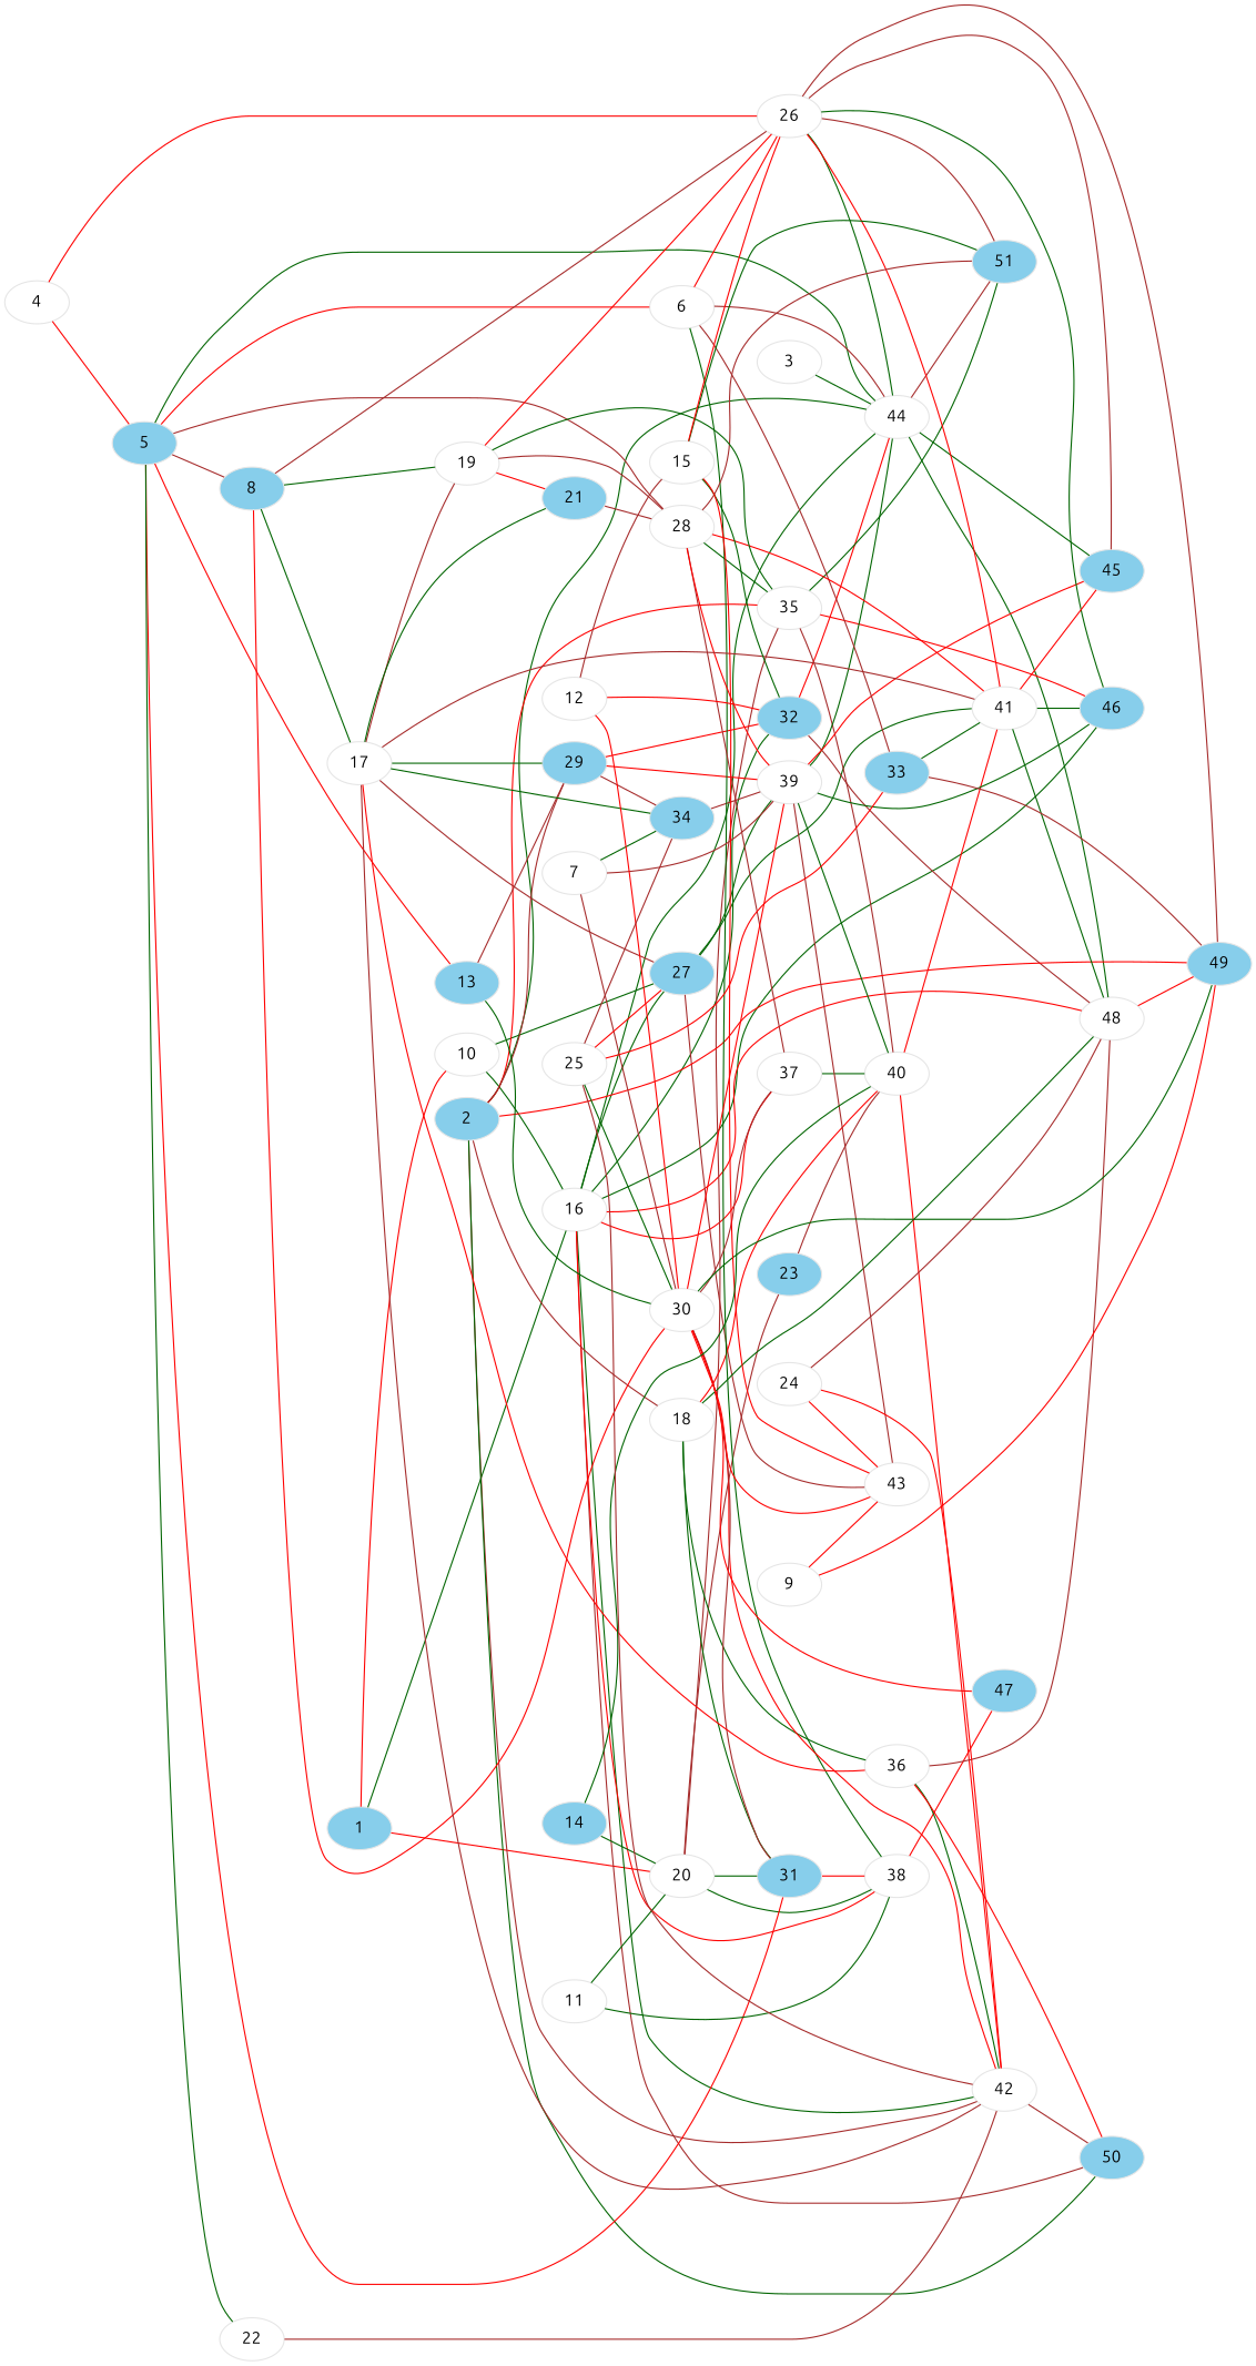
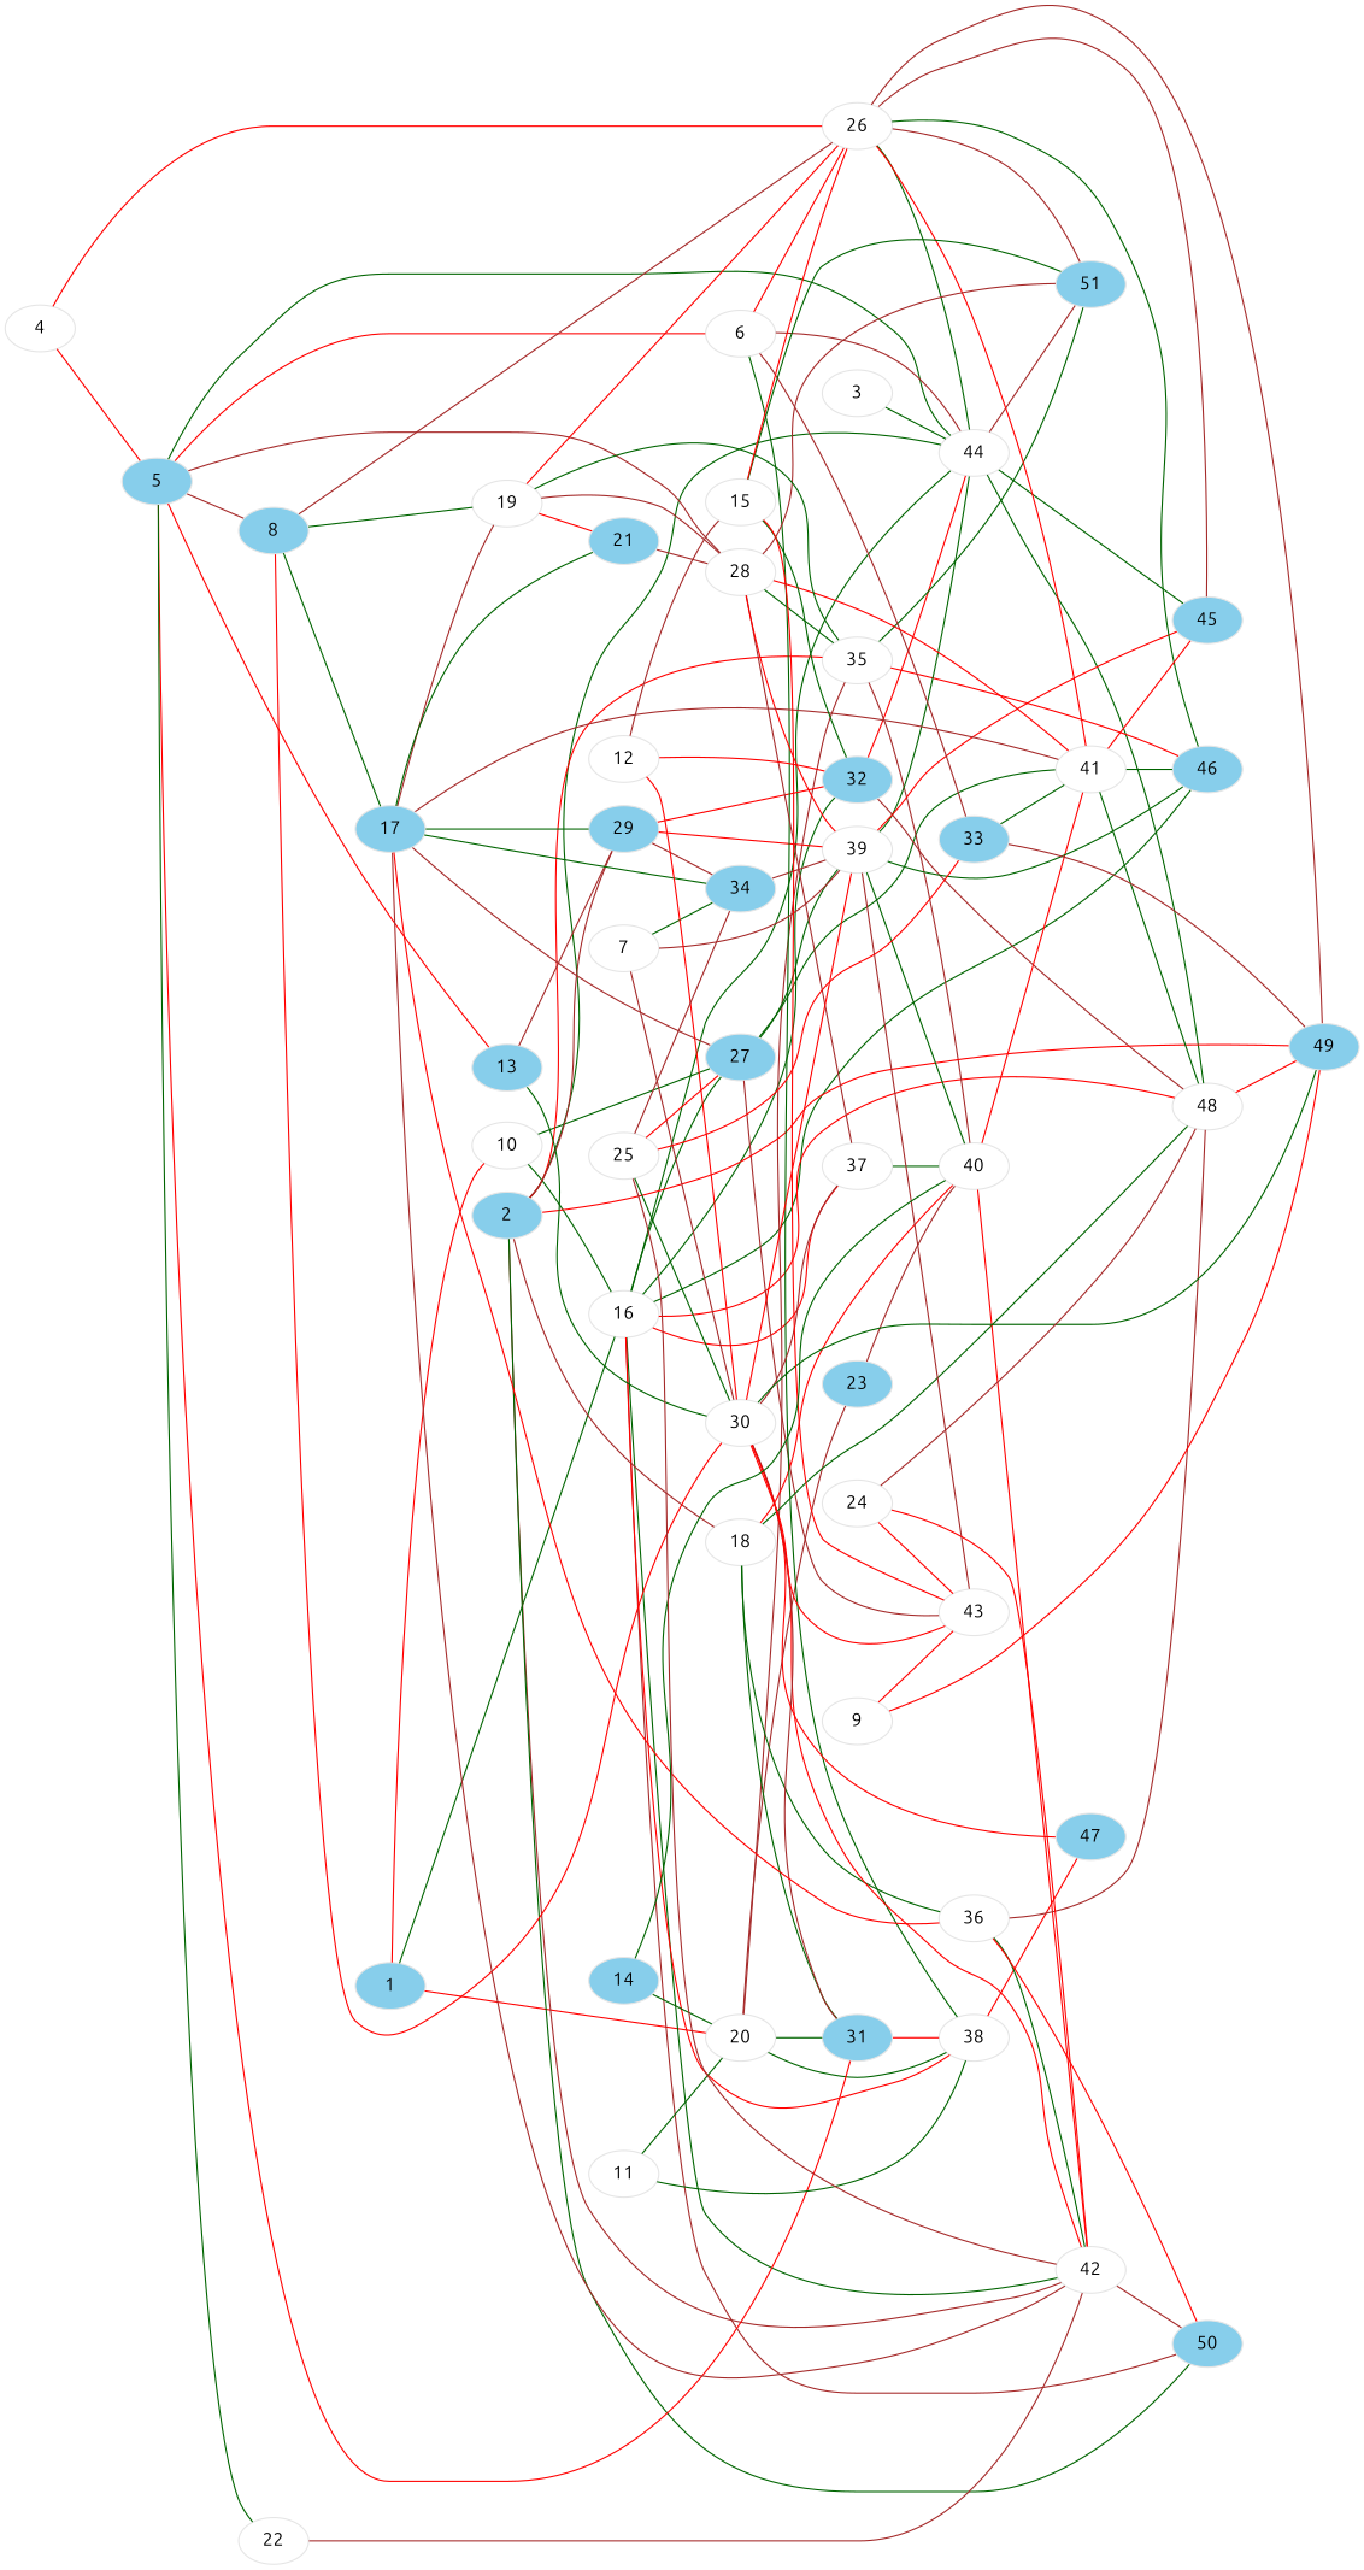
  graph {
    fontname=Ubuntu
    rankdir=LR
    node [color=gray90 fillcolor=white fontname=Ubuntu style=filled]
    edge [color=darkgreen fontname=Ubuntu weight=1.0]
    1 [fillcolor=skyblue]
    10
    16
    20
    27 [fillcolor=skyblue]
    42
    44
    50 [fillcolor=skyblue]
    38
    32 [fillcolor=skyblue]
    37
    46 [fillcolor=skyblue]
    48
    35
    31 [fillcolor=skyblue]
    23 [fillcolor=skyblue]
    2 [fillcolor=skyblue]
    18
    29 [fillcolor=skyblue]
    49 [fillcolor=skyblue]
    40
    36
    34 [fillcolor=skyblue]
    39
    51 [fillcolor=skyblue]
    45 [fillcolor=skyblue]
    3
    5 [fillcolor=skyblue]
    4
    26
    6
    8 [fillcolor=skyblue]
    13 [fillcolor=skyblue]
    22
    28
    41
    33 [fillcolor=skyblue]
    30
-   17
+   17 [fillcolor=skyblue]
    19
    47 [fillcolor=skyblue]
    7
    43
    21 [fillcolor=skyblue]
    9
    11
    12
    15
    14 [fillcolor=skyblue]
    24
    25
    1 -- 10 [color=red]
    1 -- 16
    1 -- 20 [color=red weight=2.0]
    10 -- 16
    10 -- 27
    16 -- 27
    16 -- 42
    16 -- 44
    16 -- 50 [color=brown]
    16 -- 38 [color=red]
    16 -- 32
    16 -- 37 [color=red]
    16 -- 46
    16 -- 48 [color=red]
    20 -- 38
    20 -- 35 [color=brown]
    20 -- 31 [weight=2.0]
    20 -- 23 [color=brown]
    27 -- 39
    27 -- 41
    27 -- 43 [color=brown weight=2.0]
    42 -- 50 [color=brown]
    44 -- 48
    44 -- 51 [color=brown]
    44 -- 45
    38 -- 47 [color=red]
    32 -- 44 [color=red]
    32 -- 48 [color=brown]
    37 -- 40
    48 -- 49 [color=red]
    35 -- 46 [color=red]
    35 -- 40 [color=brown]
    35 -- 51
    31 -- 38 [color=red weight=3.0]
    23 -- 40 [color=brown]
    2 -- 42 [color=brown]
    2 -- 44 [weight=2.0]
    2 -- 50
    2 -- 35 [color=red]
    2 -- 18 [color=brown]
    2 -- 29 [color=brown]
    2 -- 49 [color=red weight=2.0]
    18 -- 48
    18 -- 31
    18 -- 40 [color=red]
    18 -- 36
    29 -- 32 [color=red]
    29 -- 34 [color=brown]
    29 -- 39 [color=red]
    40 -- 42 [color=red]
    40 -- 41 [color=red]
    36 -- 42
    36 -- 50 [color=red]
    36 -- 48 [color=brown]
    34 -- 39 [color=brown]
    39 -- 44
    39 -- 46
    39 -- 40
    39 -- 45 [color=red]
    39 -- 43 [color=brown]
    3 -- 44 [weight=2.0]
    5 -- 44
    5 -- 31 [color=red]
    5 -- 6 [color=red]
    5 -- 8 [color=brown]
    5 -- 13 [color=red]
    5 -- 22
    5 -- 28 [color=brown]
    4 -- 5 [color=red]
    4 -- 26 [color=red]
    26 -- 44
    26 -- 46
    26 -- 49 [color=brown]
    26 -- 51 [color=brown]
    26 -- 45 [color=brown]
    26 -- 41 [color=red]
    6 -- 44 [color=brown]
    6 -- 38
    6 -- 26 [color=red]
    6 -- 33 [color=brown]
    8 -- 26 [color=brown]
    8 -- 30 [color=red]
    8 -- 17
    8 -- 19
    13 -- 29 [color=brown]
    13 -- 30
    22 -- 42 [color=brown]
    28 -- 37 [color=brown weight=2.0]
    28 -- 35
    28 -- 39 [color=red]
    28 -- 51 [color=brown]
    28 -- 41 [color=red]
    41 -- 46
    41 -- 48
    41 -- 45 [color=red]
    33 -- 49 [color=brown]
    33 -- 41
    30 -- 42 [color=red]
    30 -- 37 [color=brown]
    30 -- 31 [color=brown]
    30 -- 49
    30 -- 39 [color=red]
    30 -- 47 [color=red]
    30 -- 43 [color=red]
    17 -- 27 [color=brown]
    17 -- 42 [color=brown]
    17 -- 29
    17 -- 36 [color=red]
    17 -- 34
    17 -- 41 [color=brown]
    17 -- 19 [color=brown]
    17 -- 21
    19 -- 35
    19 -- 26 [color=red]
    19 -- 28 [color=brown]
    19 -- 21 [color=red]
    7 -- 34
    7 -- 39 [color=brown]
    7 -- 30 [color=brown]
    21 -- 28 [color=brown]
    9 -- 49 [color=red]
    9 -- 43 [color=red]
    11 -- 20
    11 -- 38
    12 -- 32 [color=red]
    12 -- 30 [color=red]
    12 -- 15 [color=brown]
    15 -- 32
    15 -- 51
    15 -- 26 [color=red]
    15 -- 43 [color=red]
    14 -- 20
    14 -- 40
    24 -- 42 [color=red]
    24 -- 48 [color=brown]
    24 -- 43 [color=red]
    25 -- 27 [color=red]
    25 -- 42 [color=brown]
    25 -- 34 [color=brown]
    25 -- 33 [color=red]
    25 -- 30
  }
